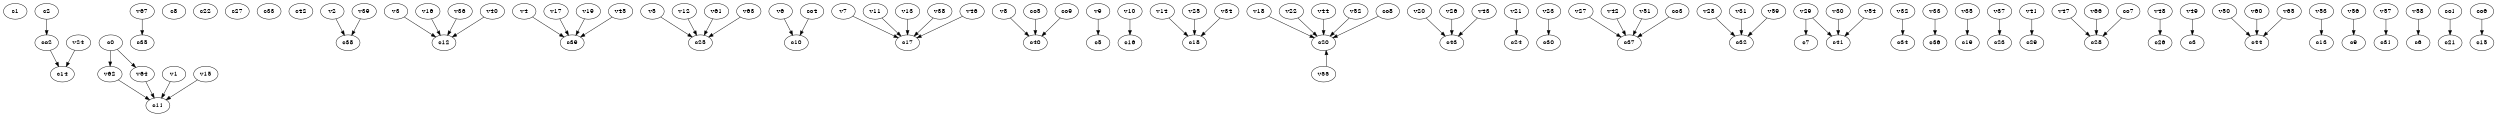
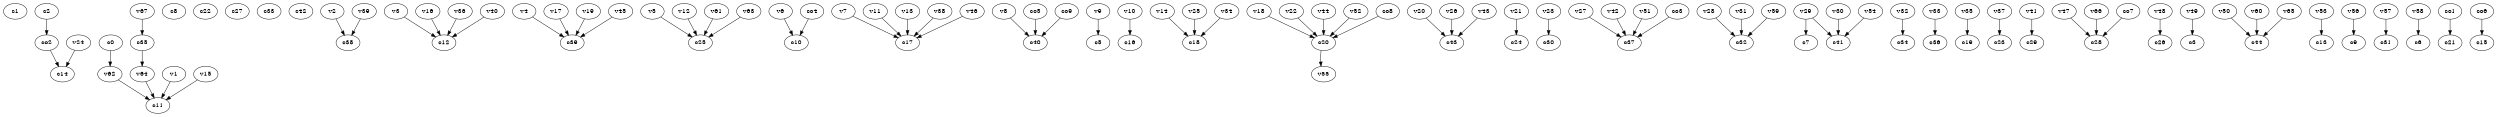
  strict digraph {
    edge [weight=1]
    c1
    c2
    co2
    c14
    n5 [label=c0]
    v62
    c11
    c8
    c22
    c27
    c33
    c35
    v64
    c42
    v1
    v2
    c38
    v3
    c12
    v4
    c39
    v5
    c25
    v6
    c10
    v7
    c17
    v8
    c40
    v9
    c5
    v10
    c16
    v11
    v12
    v13
    v14
    c18
    v15
    v16
    v17
    v18
    c20
    v19
    v20
    c43
    v21
    c24
    v22
    v23
    c30
    v24
    v25
    v26
    v27
    c37
    v28
    c32
    v29
    c7
    c41
    v30
    v31
    v32
    c34
    v33
    c36
    v34
    v35
    c19
    v36
    v37
    c23
    v38
    v39
    v40
    v41
    c29
    v42
    v43
    v44
    v45
    v46
    v47
    c28
    v48
    c26
    v49
    c3
    v50
    c44
    v51
    v52
    v53
    c13
    v54
    v55
    v56
    c9
    v57
    c31
    v58
    c6
    v59
    v60
    v61
    v63
    v65
    v66
    v67
    co1
    c21
    co3
    co4
    co5
    co6
    c15
    co7
    co8
    co9
    c2 -> co2
    co2 -> c14
    n5 -> v62
    v62 -> c11
-   n5 -> v64
+   c35 -> v64
    v64 -> c11
    v1 -> c11
    v2 -> c38
    v3 -> c12
    v4 -> c39
    v5 -> c25
    v6 -> c10
    v7 -> c17
    v8 -> c40
    v9 -> c5
    v10 -> c16
    v11 -> c17
    v12 -> c25
    v13 -> c17
    v14 -> c18
    v15 -> c11
    v16 -> c12
    v17 -> c39
    v18 -> c20
    v19 -> c39
    v20 -> c43
    v21 -> c24
    v22 -> c20
    v23 -> c30
    v24 -> c14
    v25 -> c18
    v26 -> c43
    v27 -> c37
    v28 -> c32
    v29 -> c7
    v29 -> c41
    v30 -> c41
    v31 -> c32
    v32 -> c34
    v33 -> c36
    v34 -> c18
    v35 -> c19
    v36 -> c12
    v37 -> c23
    v38 -> c17
    v39 -> c38
    v40 -> c12
    v41 -> c29
    v42 -> c37
    v43 -> c43
    v44 -> c20
    v45 -> c39
    v46 -> c17
    v47 -> c28
    v48 -> c26
    v49 -> c3
    v50 -> c44
    v51 -> c37
    v52 -> c20
    v53 -> c13
    v54 -> c41
-   v55 -> c20
+   c20 -> v55
    v56 -> c9
    v57 -> c31
    v58 -> c6
    v59 -> c32
    v60 -> c44
    v61 -> c25
    v63 -> c25
    v65 -> c44
    v66 -> c28
    v67 -> c35
    co1 -> c21
    co3 -> c37
    co4 -> c10
    co5 -> c40
    co6 -> c15
    co7 -> c28
    co8 -> c20
    co9 -> c40
  }
